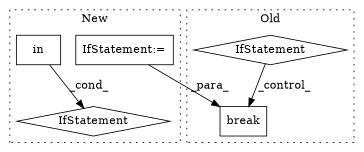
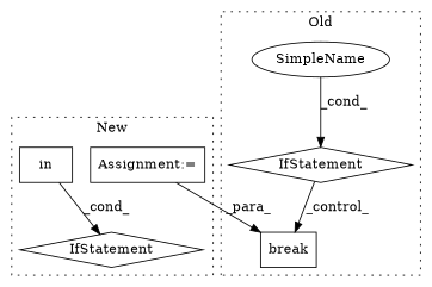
  digraph {
    node [a=25 shape=box]
    n1 [a=105 l=13 label=in s=5536]
    n2 [l="4,2" label=IfStatement s="5506,5660" shape=diamond]
-   n3 [a=7 l=37 label="IfStatement:=" s=5620]
+   n3 [a=7 l=37 label="Assignment:=" s=5620]
    n4 [a=10 l=6 label=break s=5518]
    n5 [l="14,2" label=IfStatement s="5438,5469" shape=diamond]
+   n6 [a=42 label=SimpleName shape=ellipse]
    subgraph cluster_1 {
      label=New
      style=dotted
      n1
      n2
      n3
    }
    subgraph cluster_2 {
      label=Old
      style=dotted
      n4
      n5
+     n6
    }
    n1 -> n2 [label=_cond_]
    n3 -> n4 [label=_para_]
    n5 -> n4 [label=_control_]
+   n6 -> n5 [label=_cond_]
  }
